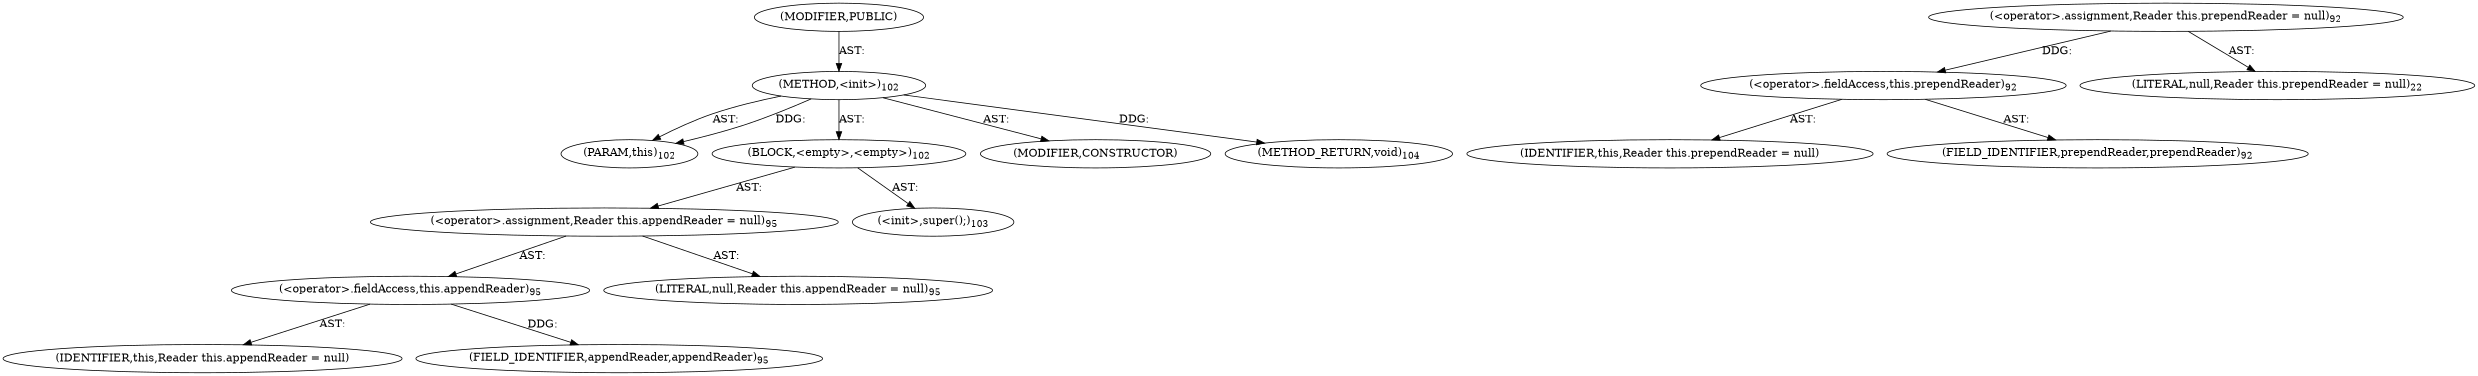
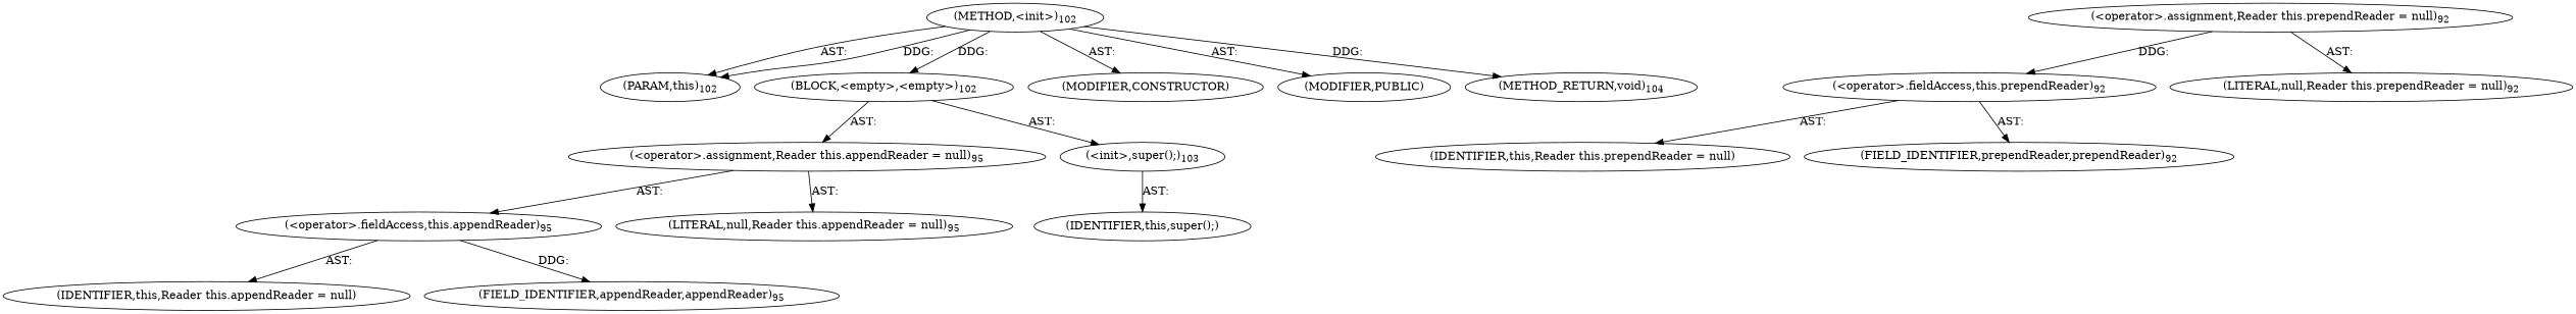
  digraph {
    n1 [label=<(METHOD,&lt;init&gt;)<SUB>102</SUB>>]
    n2 [label=<(PARAM,this)<SUB>102</SUB>>]
    n3 [label=<(BLOCK,&lt;empty&gt;,&lt;empty&gt;)<SUB>102</SUB>>]
    n4 [label=<(MODIFIER,CONSTRUCTOR)>]
    n5 [label=<(MODIFIER,PUBLIC)>]
    n6 [label=<(METHOD_RETURN,void)<SUB>104</SUB>>]
    n7 [label=<(&lt;operator&gt;.assignment,Reader this.appendReader = null)<SUB>95</SUB>>]
    n8 [label=<(&lt;init&gt;,super();)<SUB>103</SUB>>]
    n9 [label=<(&lt;operator&gt;.assignment,Reader this.prependReader = null)<SUB>92</SUB>>]
    n10 [label=<(&lt;operator&gt;.fieldAccess,this.prependReader)<SUB>92</SUB>>]
-   n11 [label=<(LITERAL,null,Reader this.prependReader = null)<SUB>22</SUB>>]
+   n11 [label=<(LITERAL,null,Reader this.prependReader = null)<SUB>92</SUB>>]
    n12 [label=<(&lt;operator&gt;.fieldAccess,this.appendReader)<SUB>95</SUB>>]
    n13 [label=<(LITERAL,null,Reader this.appendReader = null)<SUB>95</SUB>>]
+   n14 [label=<(IDENTIFIER,this,super();)>]
    n15 [label=<(IDENTIFIER,this,Reader this.prependReader = null)>]
    n16 [label=<(FIELD_IDENTIFIER,prependReader,prependReader)<SUB>92</SUB>>]
    n17 [label=<(IDENTIFIER,this,Reader this.appendReader = null)>]
    n18 [label=<(FIELD_IDENTIFIER,appendReader,appendReader)<SUB>95</SUB>>]
    n1 -> n2 [label="AST: "]
    n1 -> n2 [label="DDG: "]
-   n1 -> n3 [label="AST: "]
+   n1 -> n3 [label="DDG: "]
    n1 -> n4 [label="AST: "]
-   n5 -> n1 [label="AST: "]
+   n1 -> n5 [label="AST: "]
    n1 -> n6 [label="DDG: "]
    n3 -> n7 [label="AST: "]
    n3 -> n8 [label="AST: "]
    n7 -> n12 [label="AST: "]
    n7 -> n13 [label="AST: "]
+   n8 -> n14 [label="AST: "]
    n9 -> n10 [label="DDG: "]
    n9 -> n11 [label="AST: "]
    n10 -> n15 [label="AST: "]
    n10 -> n16 [label="AST: "]
    n12 -> n17 [label="AST: "]
    n12 -> n18 [label="DDG: "]
  }
